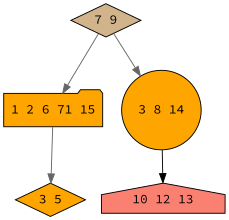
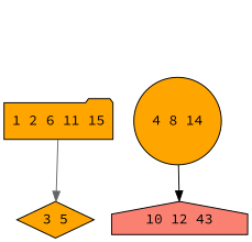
  digraph {
    fontname="Source Code Pro"
    node [fillcolor=orange fontname="Source Code Pro" shape=diamond style=filled]
    edge [color=gray40 fontname="Source Code Pro"]
-   n1 [fillcolor=tan label="7 9"]
-   n2 [label="1 2 6 71 15" shape=folder]
-   n3 [label="3 8 14" shape=circle]
+   n2 [label="1 2 6 11 15" shape=folder]
+   n3 [label="4 8 14" shape=circle]
    n4 [label="3 5"]
-   n5 [fillcolor=salmon label="10 12 13" shape=house]
-   n1 -> n2
-   n1 -> n3
+   n5 [fillcolor=salmon label="10 12 43" shape=house]
    n2 -> n4
    n3 -> n5 [color=black]
  }
